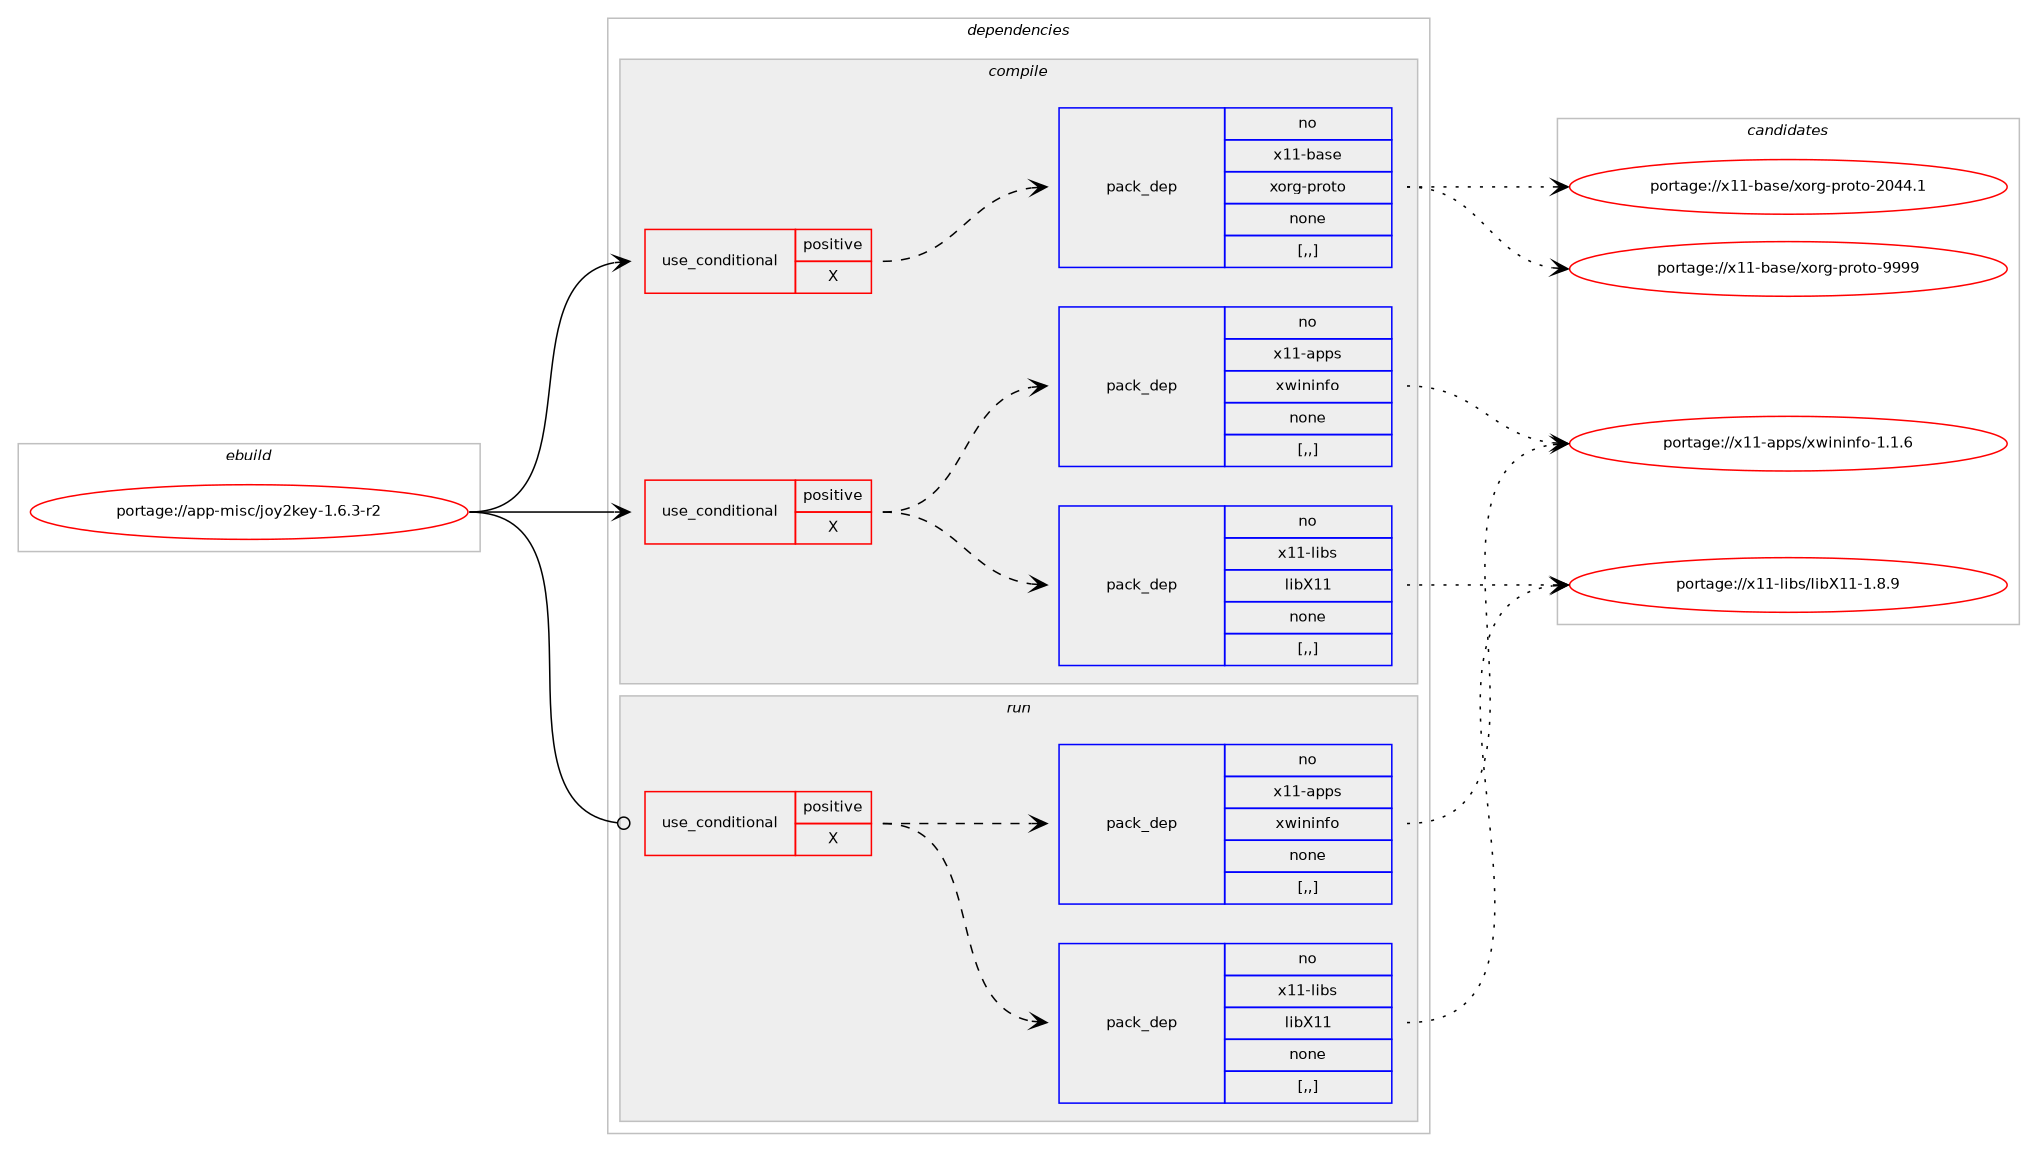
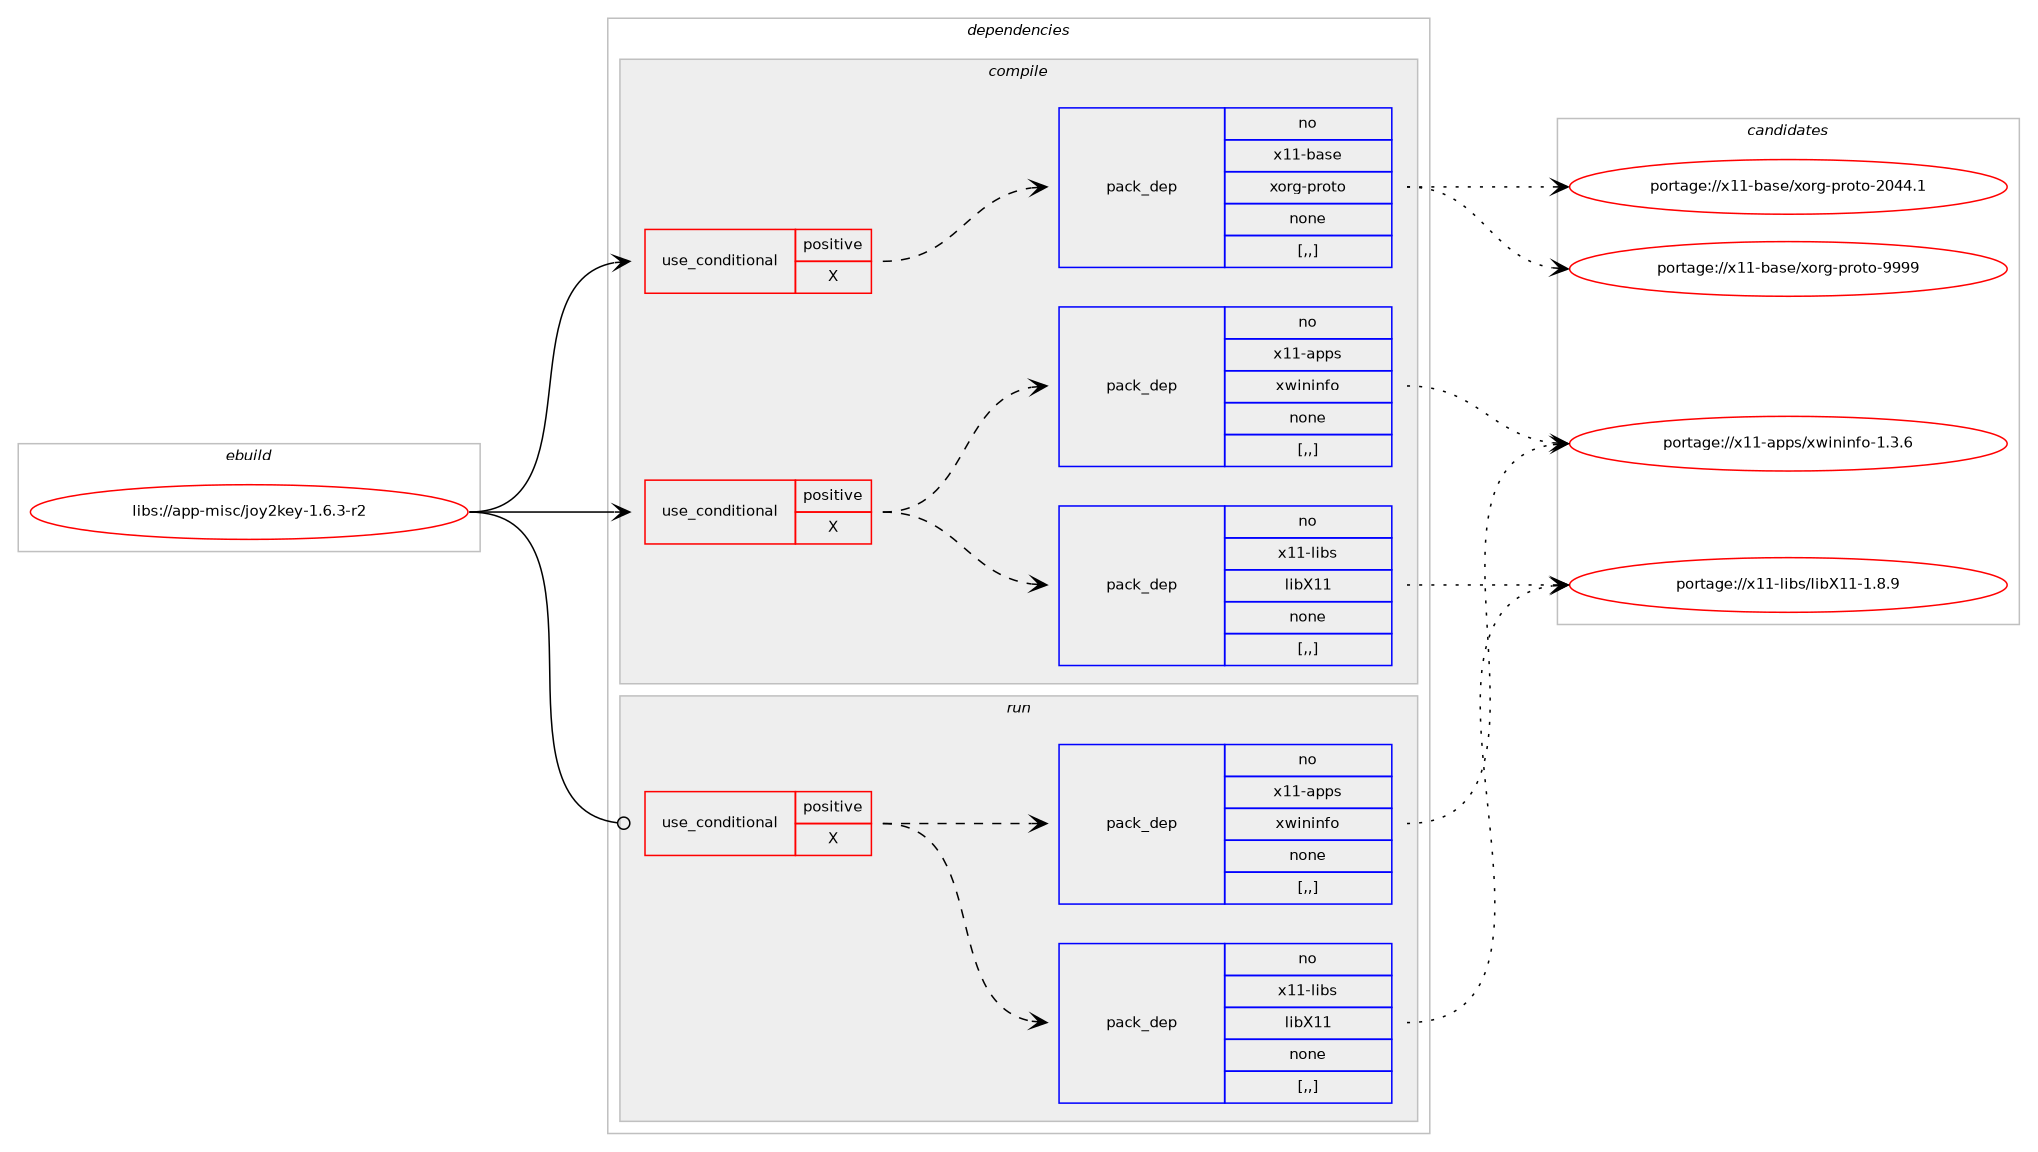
  digraph {
    compound=true
    concentrate=true
    fontname=Helvetica
    fontsize=10
    newrank=true
    rankdir=LR
    ranksep=1.5
    node [color=red fontname=Helvetica fontsize=10 shape=none]
    edge [arrowhead=vee headport=w style=dotted tailport=e weight=20]
-   n1 [label="portage://app-misc/joy2key-1.6.3-r2" width=4 shape=""]
+   n1 [label="libs://app-misc/joy2key-1.6.3-r2" width=4 shape=""]
    n2 [color=blue label=<<TABLE BORDER="0" CELLBORDER="1" CELLSPACING="0" CELLPADDING="4" WIDTH="220"><TR><TD ROWSPAN="6" CELLPADDING="30">pack_dep</TD></TR><TR><TD WIDTH="110">no</TD></TR><TR><TD>x11-base</TD></TR><TR><TD>xorg-proto</TD></TR><TR><TD>none</TD></TR><TR><TD>[,,]</TD></TR></TABLE>>]
    n3 [label=<<TABLE BORDER="0" CELLBORDER="1" CELLSPACING="0" CELLPADDING="4"><TR><TD ROWSPAN="3" CELLPADDING="10">use_conditional</TD></TR><TR><TD>positive</TD></TR><TR><TD>X</TD></TR></TABLE>>]
    n4 [color=blue label=<<TABLE BORDER="0" CELLBORDER="1" CELLSPACING="0" CELLPADDING="4" WIDTH="220"><TR><TD ROWSPAN="6" CELLPADDING="30">pack_dep</TD></TR><TR><TD WIDTH="110">no</TD></TR><TR><TD>x11-libs</TD></TR><TR><TD>libX11</TD></TR><TR><TD>none</TD></TR><TR><TD>[,,]</TD></TR></TABLE>>]
    n5 [color=blue label=<<TABLE BORDER="0" CELLBORDER="1" CELLSPACING="0" CELLPADDING="4" WIDTH="220"><TR><TD ROWSPAN="6" CELLPADDING="30">pack_dep</TD></TR><TR><TD WIDTH="110">no</TD></TR><TR><TD>x11-apps</TD></TR><TR><TD>xwininfo</TD></TR><TR><TD>none</TD></TR><TR><TD>[,,]</TD></TR></TABLE>>]
    n6 [label=<<TABLE BORDER="0" CELLBORDER="1" CELLSPACING="0" CELLPADDING="4"><TR><TD ROWSPAN="3" CELLPADDING="10">use_conditional</TD></TR><TR><TD>positive</TD></TR><TR><TD>X</TD></TR></TABLE>>]
    n7 [color=blue label=<<TABLE BORDER="0" CELLBORDER="1" CELLSPACING="0" CELLPADDING="4" WIDTH="220"><TR><TD ROWSPAN="6" CELLPADDING="30">pack_dep</TD></TR><TR><TD WIDTH="110">no</TD></TR><TR><TD>x11-libs</TD></TR><TR><TD>libX11</TD></TR><TR><TD>none</TD></TR><TR><TD>[,,]</TD></TR></TABLE>>]
    n8 [color=blue label=<<TABLE BORDER="0" CELLBORDER="1" CELLSPACING="0" CELLPADDING="4" WIDTH="220"><TR><TD ROWSPAN="6" CELLPADDING="30">pack_dep</TD></TR><TR><TD WIDTH="110">no</TD></TR><TR><TD>x11-apps</TD></TR><TR><TD>xwininfo</TD></TR><TR><TD>none</TD></TR><TR><TD>[,,]</TD></TR></TABLE>>]
    n9 [label=<<TABLE BORDER="0" CELLBORDER="1" CELLSPACING="0" CELLPADDING="4"><TR><TD ROWSPAN="3" CELLPADDING="10">use_conditional</TD></TR><TR><TD>positive</TD></TR><TR><TD>X</TD></TR></TABLE>>]
    n10 [label="portage://x11-base/xorg-proto-2044.1" width=4 shape=""]
    n11 [label="portage://x11-base/xorg-proto-9999" width=4 shape=""]
    n12 [label="portage://x11-libs/libX11-1.8.9" width=4 shape=""]
-   n13 [label="portage://x11-apps/xwininfo-1.1.6" width=4 shape=""]
+   n13 [label="portage://x11-apps/xwininfo-1.3.6" width=4 shape=""]
    subgraph cluster_1 {
      color=gray
      label=<<i>ebuild</i>>
      rank=same
      n1
    }
    subgraph cluster_2 {
      color=gray
      label=<<i>dependencies</i>>
      subgraph cluster_3 {
        color=gray
        fillcolor="#eeeeee"
        label=<<i>compile</i>>
        style=filled
        subgraph sub_4 {
          color=gray
          fillcolor="#eeeeee"
          label=<<i>compile</i>>
          style=filled
          n3
          subgraph sub_5 {
            color=gray
            fillcolor="#eeeeee"
            label=<<i>compile</i>>
            style=filled
            n2
          }
        }
        subgraph sub_6 {
          color=gray
          fillcolor="#eeeeee"
          label=<<i>compile</i>>
          style=filled
          n6
          subgraph sub_7 {
            color=gray
            fillcolor="#eeeeee"
            label=<<i>compile</i>>
            style=filled
            n4
          }
          subgraph sub_8 {
            color=gray
            fillcolor="#eeeeee"
            label=<<i>compile</i>>
            style=filled
            n5
          }
        }
      }
      subgraph cluster_9 {
        color=gray
        fillcolor="#eeeeee"
        label=<<i>compile and run</i>>
        style=filled
      }
      subgraph cluster_10 {
        color=gray
        fillcolor="#eeeeee"
        label=<<i>run</i>>
        style=filled
        subgraph sub_11 {
          color=gray
          fillcolor="#eeeeee"
          label=<<i>run</i>>
          style=filled
          n9
          subgraph sub_12 {
            color=gray
            fillcolor="#eeeeee"
            label=<<i>run</i>>
            style=filled
            n7
          }
          subgraph sub_13 {
            color=gray
            fillcolor="#eeeeee"
            label=<<i>run</i>>
            style=filled
            n8
          }
        }
      }
    }
    subgraph cluster_14 {
      color=gray
      label=<<i>candidates</i>>
      rank=same
      subgraph sub_15 {
        color=black
        label=<<i>candidates</i>>
        nodesep=1
        rank=same
        n10
        n11
      }
      subgraph sub_16 {
        color=black
        label=<<i>candidates</i>>
        nodesep=1
        rank=same
        n12
      }
      subgraph sub_17 {
        color=black
        label=<<i>candidates</i>>
        nodesep=1
        rank=same
        n13
      }
      subgraph sub_18 {
        color=black
        label=<<i>candidates</i>>
        nodesep=1
        rank=same
        n12
      }
      subgraph sub_19 {
        color=black
        label=<<i>candidates</i>>
        nodesep=1
        rank=same
        n13
      }
    }
    n1 -> n3 [style=solid]
    n1 -> n6 [style=solid]
    n1 -> n9 [arrowhead=odot style=solid]
    n2 -> n10 [weight=100]
    n2 -> n11 [weight=100]
    n3 -> n2 [style=dashed]
    n4 -> n12 [weight=100]
    n5 -> n13 [weight=100]
    n6 -> n4 [style=dashed]
    n6 -> n5 [style=dashed]
    n7 -> n12 [weight=100]
    n8 -> n13 [weight=100]
    n9 -> n7 [style=dashed]
    n9 -> n8 [style=dashed]
  }
